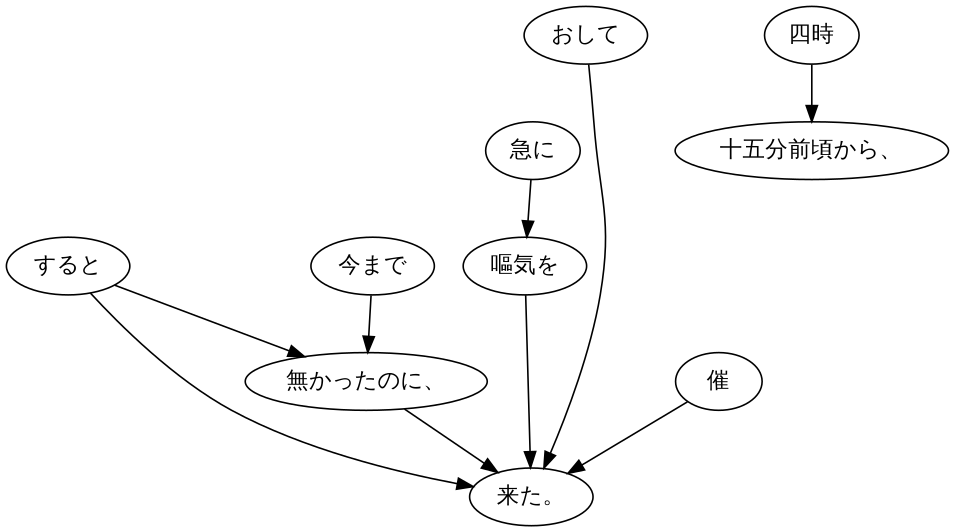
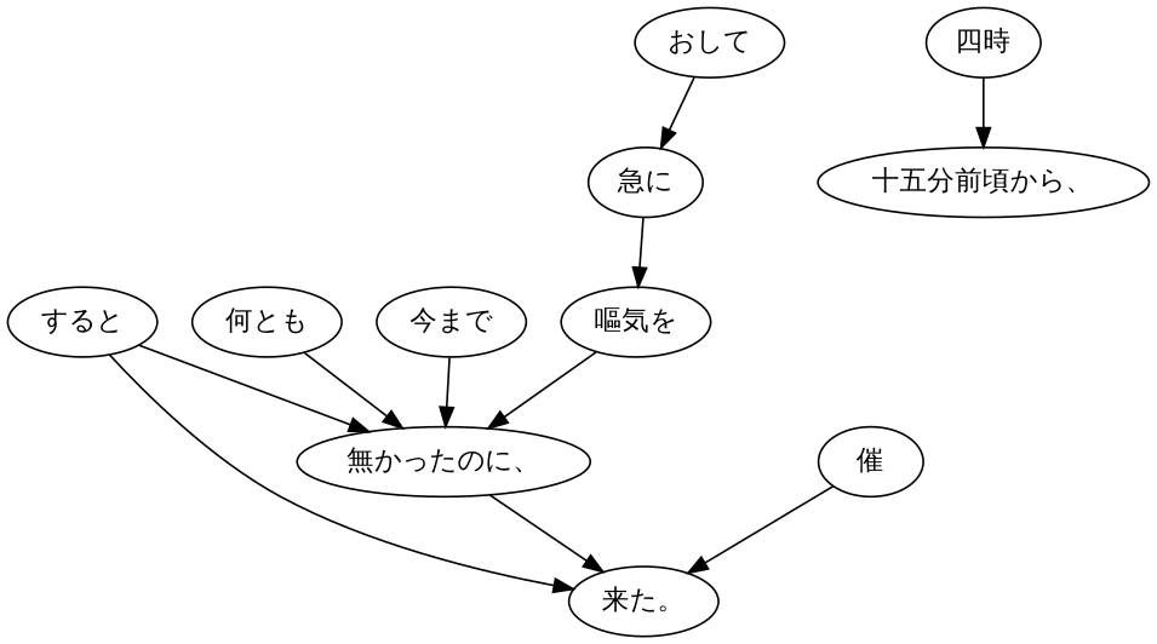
  digraph {
    n1 [label="すると"]
    n2 [label="来た。"]
    n3 [label="無かったのに、"]
    n4 [label="四時"]
    n5 [label="十五分前頃から、"]
    n6 [label="今まで"]
+   n7 [label="何とも"]
    n8 [label="急に"]
    n9 [label="嘔気を"]
    n10 [label="催"]
    n11 [label="おして"]
    n1 -> n2
    n1 -> n3
    n3 -> n2
    n4 -> n5
    n6 -> n3
+   n7 -> n3
    n8 -> n9
-   n9 -> n2
+   n9 -> n3
    n10 -> n2
-   n11 -> n2
+   n11 -> n8
  }
